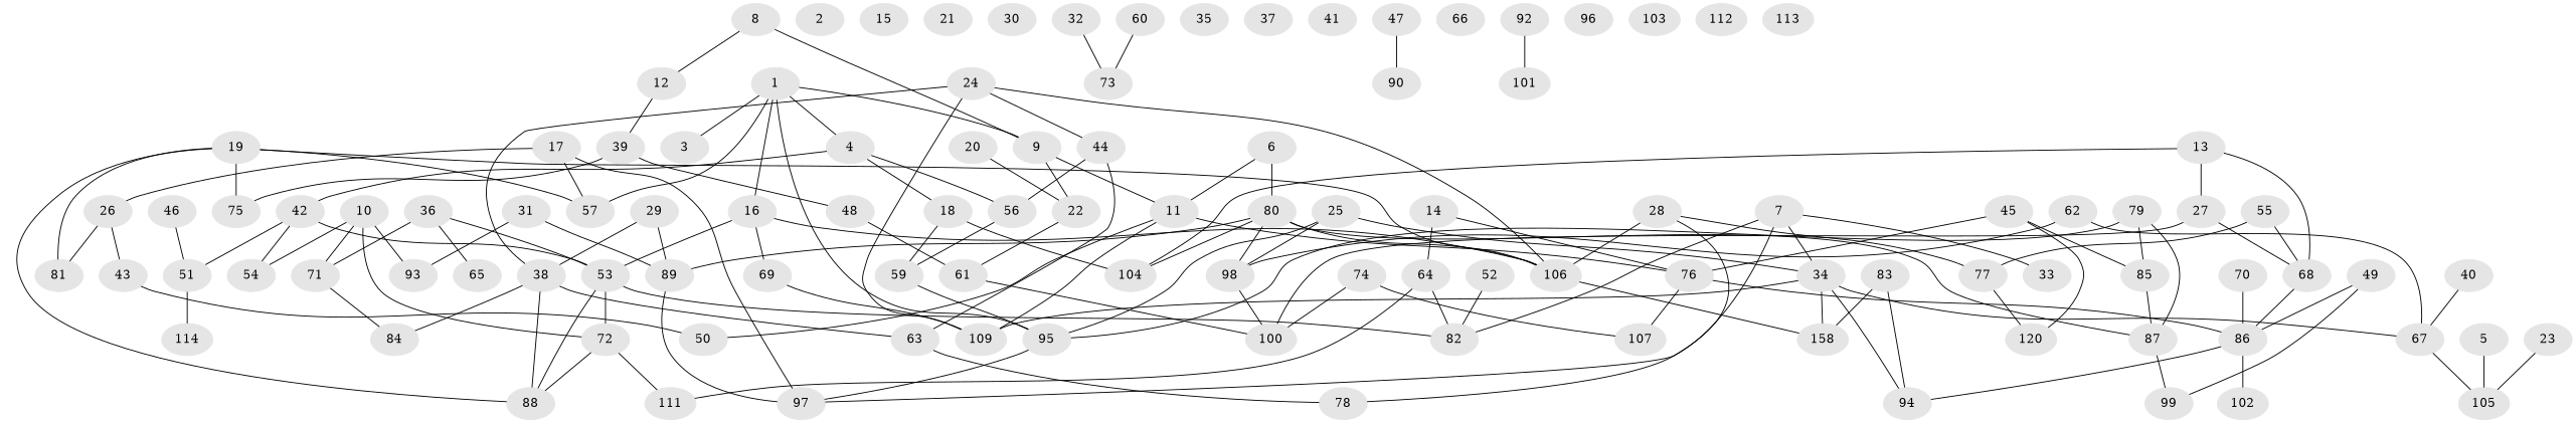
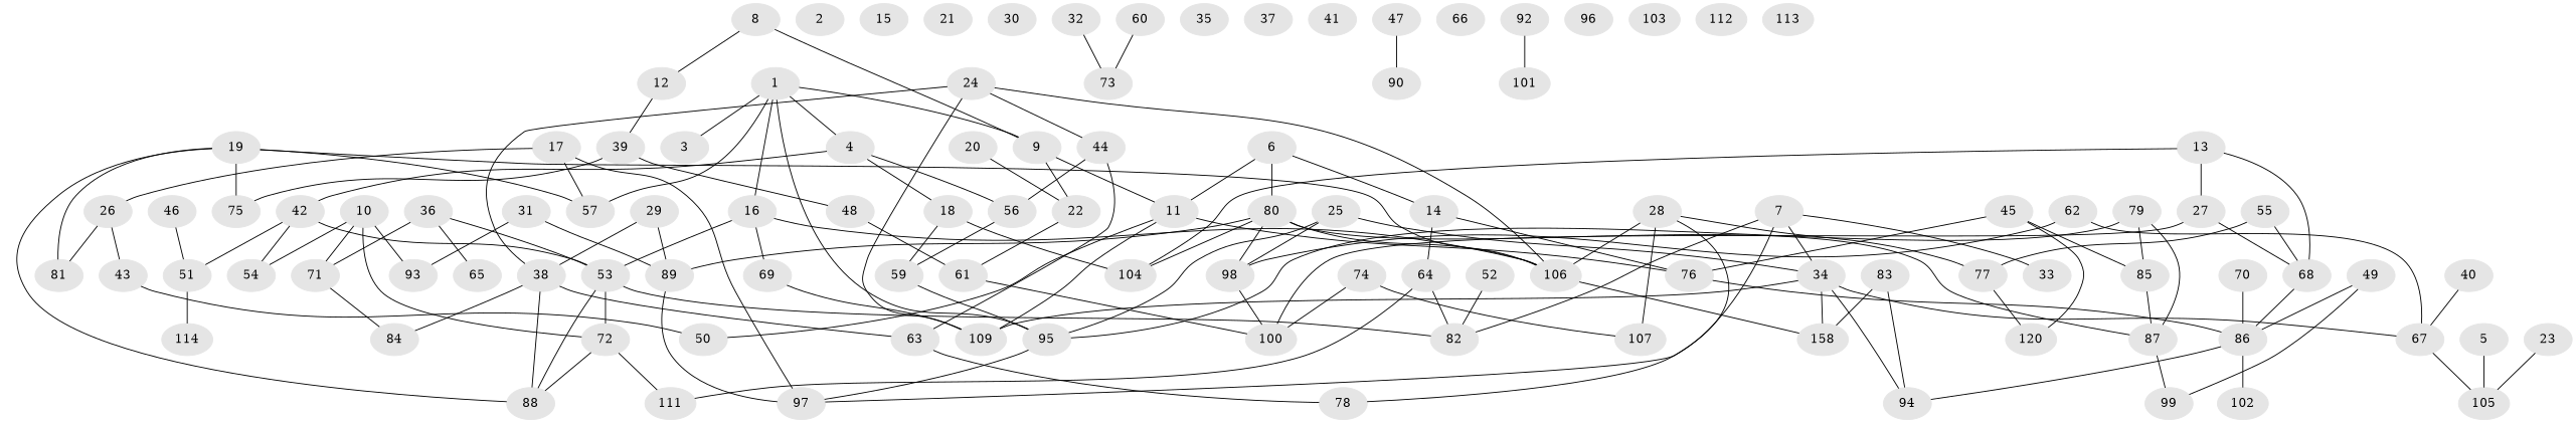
  graph {
    node [color=gray90 style=filled]
    1
    3
    4
    9
    16
    57
    95
    18
    42
    56
    11
    22
    53
    69
    106
    97
    2
    104
    59
    54
    51
    5
    105
    6
    14
    80
    50
    76
    109
    64
    98
    89
    87
    7
    33
    34
    82
    67
    94
    n40 [label=158]
    8
    12
    39
    61
    10
    71
    72
    93
    84
    88
    111
    86
    75
    48
    13
    27
    68
    100
    15
    17
    26
    81
    43
    19
    20
    21
    23
    24
    38
    44
    63
    25
    28
    77
    78
    107
    n77 [label=120]
    29
    30
    31
    32
    73
    35
    36
    65
    37
    40
    41
    114
    45
    85
    46
    47
    90
    49
    99
    102
    52
    55
    60
    62
    66
    70
    74
    79
    83
    92
    101
    96
    103
    112
    113
    1 -- 3
    1 -- 4
    1 -- 9
    1 -- 16
    1 -- 57
    1 -- 95
    4 -- 18
    4 -- 42
    4 -- 56
    9 -- 11
    9 -- 22
    16 -- 53
    16 -- 69
    16 -- 106
    95 -- 97
    18 -- 104
    18 -- 59
    42 -- 53
    42 -- 54
    42 -- 51
    56 -- 59
    11 -- 50
    11 -- 76
    11 -- 109
    22 -- 61
    53 -- 82
    53 -- 72
    53 -- 88
    69 -- 109
    106 -- n40
    59 -- 95
    51 -- 114
    5 -- 105
    6 -- 11
+   6 -- 14
    6 -- 80
    14 -- 76
    14 -- 64
    80 -- 106
    80 -- 104
    80 -- 98
    80 -- 89
    80 -- 87
    76 -- 86
    64 -- 82
    64 -- 111
    98 -- 100
    89 -- 97
    87 -- 99
    7 -- 97
    7 -- 33
    7 -- 34
    7 -- 82
    34 -- 109
    34 -- 67
    34 -- 94
    34 -- n40
    67 -- 105
    8 -- 9
    8 -- 12
    12 -- 39
    39 -- 75
    39 -- 48
    61 -- 100
    10 -- 54
    10 -- 71
    10 -- 72
    10 -- 93
    71 -- 84
    72 -- 88
    72 -- 111
    86 -- 94
    86 -- 102
    48 -- 61
    13 -- 104
    13 -- 27
    13 -- 68
    27 -- 68
    27 -- 100
    68 -- 86
    17 -- 57
    17 -- 97
    17 -- 26
    26 -- 81
    26 -- 43
    43 -- 50
    19 -- 57
    19 -- 106
    19 -- 88
    19 -- 75
    19 -- 81
    20 -- 22
    23 -- 105
    24 -- 106
    24 -- 109
    24 -- 38
    24 -- 44
    38 -- 84
    38 -- 88
    38 -- 63
    44 -- 56
    44 -- 63
    63 -- 78
    25 -- 95
    25 -- 98
    25 -- 34
    28 -- 106
    28 -- 77
    28 -- 78
-   76 -- 107
+   28 -- 107
    77 -- n77
    29 -- 89
    29 -- 38
    31 -- 89
    31 -- 93
    32 -- 73
    36 -- 53
    36 -- 71
    36 -- 65
    40 -- 67
    45 -- 76
    45 -- n77
    45 -- 85
    85 -- 87
    46 -- 51
    47 -- 90
    49 -- 86
    49 -- 99
    52 -- 82
    55 -- 68
    55 -- 77
    60 -- 73
    62 -- 98
    62 -- 67
    70 -- 86
    74 -- 100
    74 -- 107
    79 -- 95
    79 -- 87
    79 -- 85
    83 -- 94
    83 -- n40
    92 -- 101
  }
